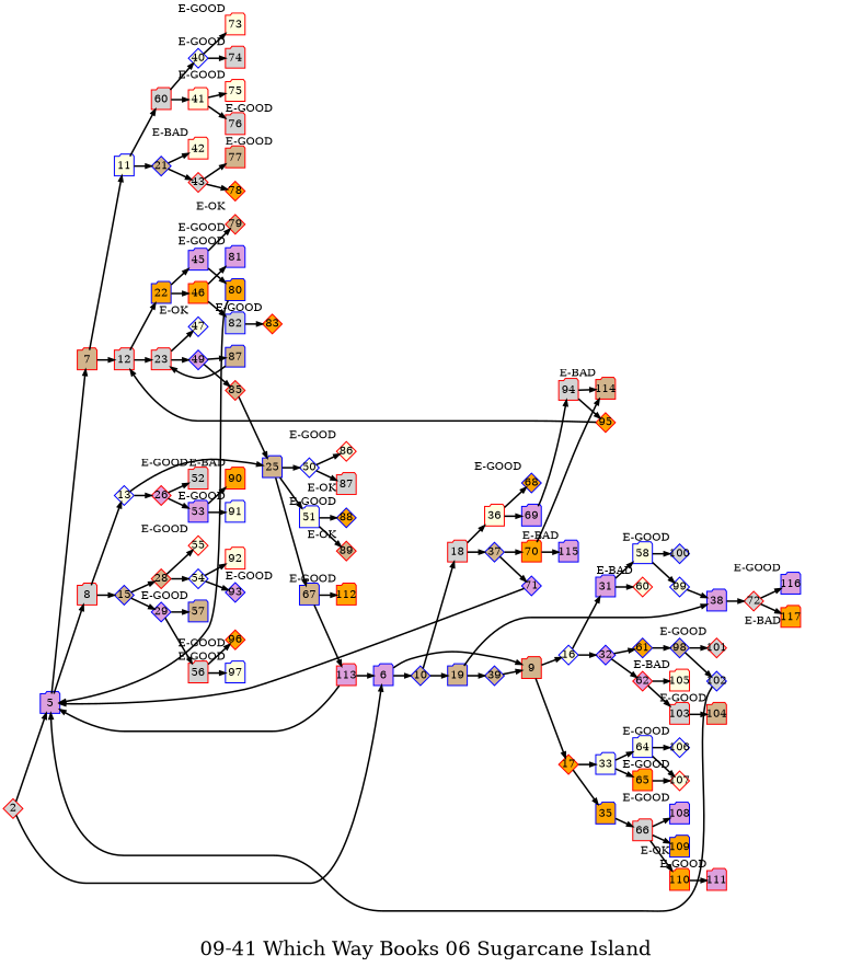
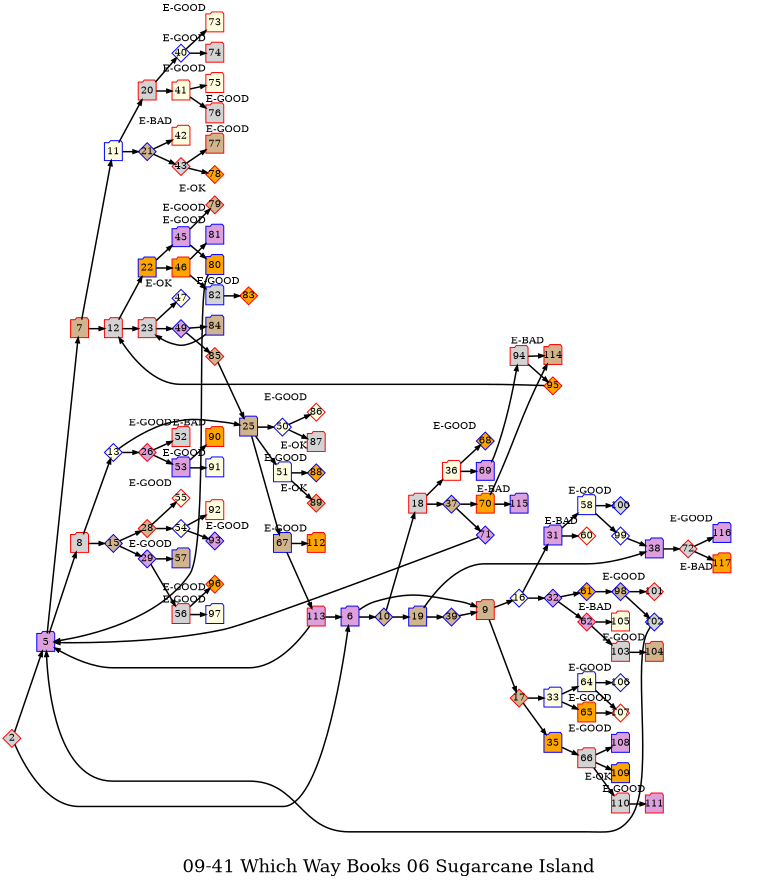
  digraph {
    fontsize=36
    label="09-41 Which Way Books 06 Sugarcane Island"
    nodesep=0.35
    ordering=out
    rankdir=LR
    ranksep=0.45
    node [color=red fillcolor=lightyellow fixedsize=true fontsize=20 labelfloat=true margin="0,0" penwidth=2 regular=true shape=folder style=filled]
    edge [fontsize=12 labelfloat=true penwidth=3]
    2 [fillcolor=lightgrey shape=diamond]
    5 [color=blue fillcolor=plum]
    6 [color=blue fillcolor=plum]
    7 [fillcolor=tan]
    8 [fillcolor=lightgrey]
    9 [fillcolor=tan]
    10 [color=blue fillcolor=tan shape=diamond]
    11 [color=blue]
    12 [fillcolor=lightgrey]
    13 [color=blue shape=diamond]
    15 [color=blue fillcolor=tan shape=diamond]
    16 [color=blue shape=diamond]
-   17 [fillcolor=orange shape=diamond]
+   17 [fillcolor=tan shape=diamond]
    18 [fillcolor=lightgrey]
    19 [color=blue fillcolor=tan]
-   20 [fillcolor=lightgrey label=60]
+   20 [fillcolor=lightgrey]
    21 [color=blue fillcolor=tan shape=diamond]
    22 [color=blue fillcolor=orange]
    23 [fillcolor=lightgrey]
    25 [color=blue fillcolor=tan]
    26 [fillcolor=plum shape=diamond]
    28 [fillcolor=tan shape=diamond]
    29 [color=blue fillcolor=plum shape=diamond]
    31 [color=blue fillcolor=plum]
    32 [color=blue fillcolor=plum shape=diamond]
    33 [color=blue]
    35 [color=blue fillcolor=orange]
    36
    37 [color=blue fillcolor=tan shape=diamond]
    38 [color=blue fillcolor=plum]
    39 [color=blue fillcolor=tan shape=diamond]
    40 [color=blue shape=diamond]
    41
    42 [xlabel="E-BAD"]
    43 [fillcolor=lightgrey shape=diamond]
    45 [color=blue fillcolor=plum]
    46 [fillcolor=orange]
    47 [color=blue shape=diamond xlabel="E-OK"]
    49 [color=blue fillcolor=plum shape=diamond]
    50 [color=blue shape=diamond]
    51 [color=blue]
    67 [color=blue fillcolor=tan]
    52 [fillcolor=lightgrey xlabel="E-GOOD"]
    53 [color=blue fillcolor=plum]
    54 [color=blue shape=diamond]
    55 [shape=diamond xlabel="E-GOOD"]
    56 [fillcolor=lightgrey]
    57 [color=blue fillcolor=tan xlabel="E-GOOD"]
    58 [color=blue]
    60 [shape=diamond xlabel="E-BAD"]
    61 [color=blue fillcolor=orange shape=diamond]
    62 [fillcolor=plum shape=diamond]
    64 [color=blue]
    65 [fillcolor=orange]
    66 [fillcolor=lightgrey]
    68 [color=blue fillcolor=orange shape=diamond xlabel="E-GOOD"]
    69 [color=blue fillcolor=plum]
    70 [fillcolor=orange]
    71 [color=blue fillcolor=plum shape=diamond]
    72 [fillcolor=lightgrey shape=diamond]
    73 [xlabel="E-GOOD"]
    74 [fillcolor=lightgrey xlabel="E-GOOD"]
    75 [xlabel="E-GOOD"]
    76 [fillcolor=lightgrey xlabel="E-GOOD"]
    77 [fillcolor=tan xlabel="E-GOOD"]
    78 [fillcolor=orange shape=diamond xlabel="E-OK"]
    79 [fillcolor=tan shape=diamond xlabel="E-GOOD"]
    80 [color=blue fillcolor=orange]
    81 [color=blue fillcolor=plum xlabel="E-GOOD"]
    82 [color=blue fillcolor=lightgrey]
-   84 [color=blue fillcolor=tan label=87]
+   84 [color=blue fillcolor=tan]
    85 [fillcolor=tan shape=diamond]
    86 [shape=diamond xlabel="E-GOOD"]
    87 [fillcolor=lightgrey xlabel="E-OK"]
    88 [color=blue fillcolor=orange shape=diamond xlabel="E-GOOD"]
    89 [fillcolor=tan shape=diamond xlabel="E-OK"]
    112 [fillcolor=orange xlabel="E-GOOD"]
    113 [fillcolor=plum]
    90 [fillcolor=orange xlabel="E-BAD"]
    91 [color=blue xlabel="E-GOOD"]
    92
    93 [color=blue fillcolor=plum shape=diamond xlabel="E-GOOD"]
    96 [fillcolor=orange shape=diamond xlabel="E-GOOD"]
    97 [color=blue xlabel="E-GOOD"]
    99 [color=blue shape=diamond]
    100 [color=blue fillcolor=lightgrey shape=diamond xlabel="E-GOOD"]
    98 [color=blue fillcolor=tan shape=diamond]
    103 [fillcolor=lightgrey]
    105 [xlabel="E-BAD"]
    106 [color=blue shape=diamond xlabel="E-GOOD"]
    107 [shape=diamond xlabel="E-GOOD"]
    108 [color=blue fillcolor=plum xlabel="E-GOOD"]
    109 [color=blue fillcolor=orange xlabel="E-OK"]
-   110 [fillcolor=orange]
+   110 [fillcolor=lightgrey]
    94 [fillcolor=lightgrey]
    114 [fillcolor=tan xlabel="E-BAD"]
    115 [color=blue fillcolor=plum xlabel="E-BAD"]
    116 [color=blue fillcolor=plum xlabel="E-GOOD"]
    117 [fillcolor=orange xlabel="E-BAD"]
    83 [fillcolor=orange shape=diamond xlabel="E-GOOD"]
    101 [fillcolor=lightgrey shape=diamond xlabel="E-GOOD"]
    102 [color=blue fillcolor=lightgrey shape=diamond]
    104 [fillcolor=tan xlabel="E-GOOD"]
    111 [fillcolor=plum xlabel="E-GOOD"]
    95 [fillcolor=orange shape=diamond]
    2 -> 5
    2 -> 6
    5 -> 7
    5 -> 8
    6 -> 9
    6 -> 10
    7 -> 11
    7 -> 12
    8 -> 13
    8 -> 15
    9 -> 16
    9 -> 17
    10 -> 18
    10 -> 19
    11 -> 20
    11 -> 21
    12 -> 22
    12 -> 23
    13 -> 25
    13 -> 26
    15 -> 28
    15 -> 29
    16 -> 31
    16 -> 32
    17 -> 33
    17 -> 35
    18 -> 36
    18 -> 37
    19 -> 38
    19 -> 39
    20 -> 40
    20 -> 41
    21 -> 42
    21 -> 43
    22 -> 45
    22 -> 46
    23 -> 47
    23 -> 49
    25 -> 50
    25 -> 51
    25 -> 67
    26 -> 52
    26 -> 53
    28 -> 54
    28 -> 55
    29 -> 56
    29 -> 57
    31 -> 58
    31 -> 60
    32 -> 61
    32 -> 62
    33 -> 64
    33 -> 65
    35 -> 66
    36 -> 68
    36 -> 69
    37 -> 70
    37 -> 71
    38 -> 72
    39 -> 9
    40 -> 73
    40 -> 74
    41 -> 75
    41 -> 76
    43 -> 77
    43 -> 78
    45 -> 79
    45 -> 80
    46 -> 81
    46 -> 82
    49 -> 84
    49 -> 85
    50 -> 86
    50 -> 87
    51 -> 88
    51 -> 89
    67 -> 112
    67 -> 113
    53 -> 90
    53 -> 91
    54 -> 92
    54 -> 93
    56 -> 96
    56 -> 97
    58 -> 99
    58 -> 100
    61 -> 98
    62 -> 103
    62 -> 105
    64 -> 106
    64 -> 107
    65 -> 107
    66 -> 108
    66 -> 109
    66 -> 110
    69 -> 94
    70 -> 114
    70 -> 115
    71 -> 5
    72 -> 116
    72 -> 117
    80 -> 5
    82 -> 83
    84 -> 23
    85 -> 25
    113 -> 5
    113 -> 6
    99 -> 38
    98 -> 101
    98 -> 102
    103 -> 104
    110 -> 111
    94 -> 114
    94 -> 95
    102 -> 5
    95 -> 12
  }
